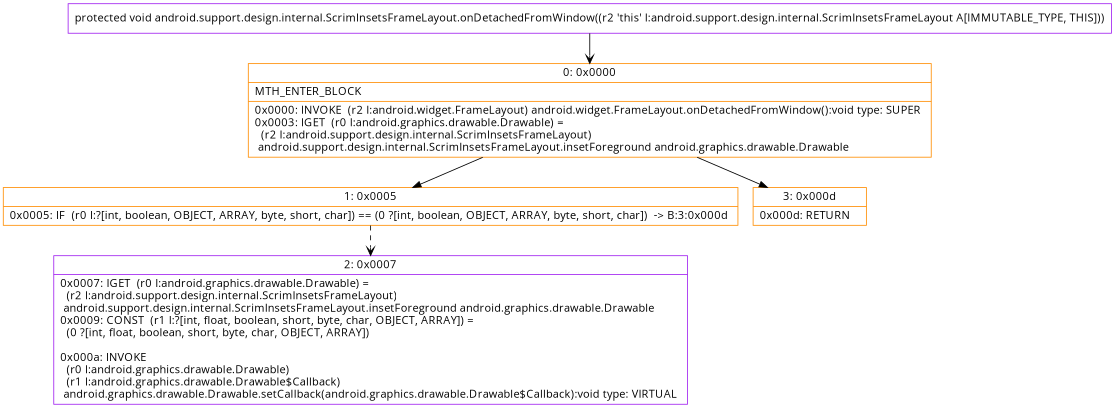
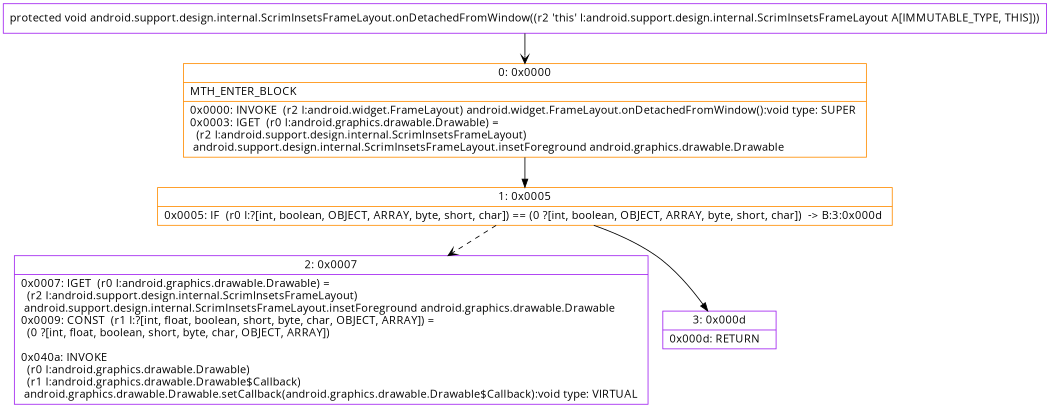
  digraph {
    fontname="Open Sans"
    node [color=purple fontname="Open Sans" shape=record]
    edge [arrowhead=normal fontname="Open Sans"]
    n1 [color=darkorange label="{0\:\ 0x0000|MTH_ENTER_BLOCK\l|0x0000: INVOKE  (r2 I:android.widget.FrameLayout) android.widget.FrameLayout.onDetachedFromWindow():void type: SUPER \l0x0003: IGET  (r0 I:android.graphics.drawable.Drawable) = \l  (r2 I:android.support.design.internal.ScrimInsetsFrameLayout)\l android.support.design.internal.ScrimInsetsFrameLayout.insetForeground android.graphics.drawable.Drawable \l}"]
    n2 [color=darkorange label="{1\:\ 0x0005|0x0005: IF  (r0 I:?[int, boolean, OBJECT, ARRAY, byte, short, char]) == (0 ?[int, boolean, OBJECT, ARRAY, byte, short, char])  \-\> B:3:0x000d \l}"]
-   n3 [label="{2\:\ 0x0007|0x0007: IGET  (r0 I:android.graphics.drawable.Drawable) = \l  (r2 I:android.support.design.internal.ScrimInsetsFrameLayout)\l android.support.design.internal.ScrimInsetsFrameLayout.insetForeground android.graphics.drawable.Drawable \l0x0009: CONST  (r1 I:?[int, float, boolean, short, byte, char, OBJECT, ARRAY]) = \l  (0 ?[int, float, boolean, short, byte, char, OBJECT, ARRAY])\l \l0x000a: INVOKE  \l  (r0 I:android.graphics.drawable.Drawable)\l  (r1 I:android.graphics.drawable.Drawable$Callback)\l android.graphics.drawable.Drawable.setCallback(android.graphics.drawable.Drawable$Callback):void type: VIRTUAL \l}"]
-   n4 [color=darkorange label="{3\:\ 0x000d|0x000d: RETURN   \l}"]
+   n3 [label="{2\:\ 0x0007|0x0007: IGET  (r0 I:android.graphics.drawable.Drawable) = \l  (r2 I:android.support.design.internal.ScrimInsetsFrameLayout)\l android.support.design.internal.ScrimInsetsFrameLayout.insetForeground android.graphics.drawable.Drawable \l0x0009: CONST  (r1 I:?[int, float, boolean, short, byte, char, OBJECT, ARRAY]) = \l  (0 ?[int, float, boolean, short, byte, char, OBJECT, ARRAY])\l \l0x040a: INVOKE  \l  (r0 I:android.graphics.drawable.Drawable)\l  (r1 I:android.graphics.drawable.Drawable$Callback)\l android.graphics.drawable.Drawable.setCallback(android.graphics.drawable.Drawable$Callback):void type: VIRTUAL \l}"]
+   n4 [label="{3\:\ 0x000d|0x000d: RETURN   \l}"]
    n5 [label="{protected void android.support.design.internal.ScrimInsetsFrameLayout.onDetachedFromWindow((r2 'this' I:android.support.design.internal.ScrimInsetsFrameLayout A[IMMUTABLE_TYPE, THIS])) }"]
    n1 -> n2
    n2 -> n3 [arrowhead=vee style=dashed]
-   n1 -> n4
+   n2 -> n4
    n5 -> n1 [arrowhead=vee]
  }
